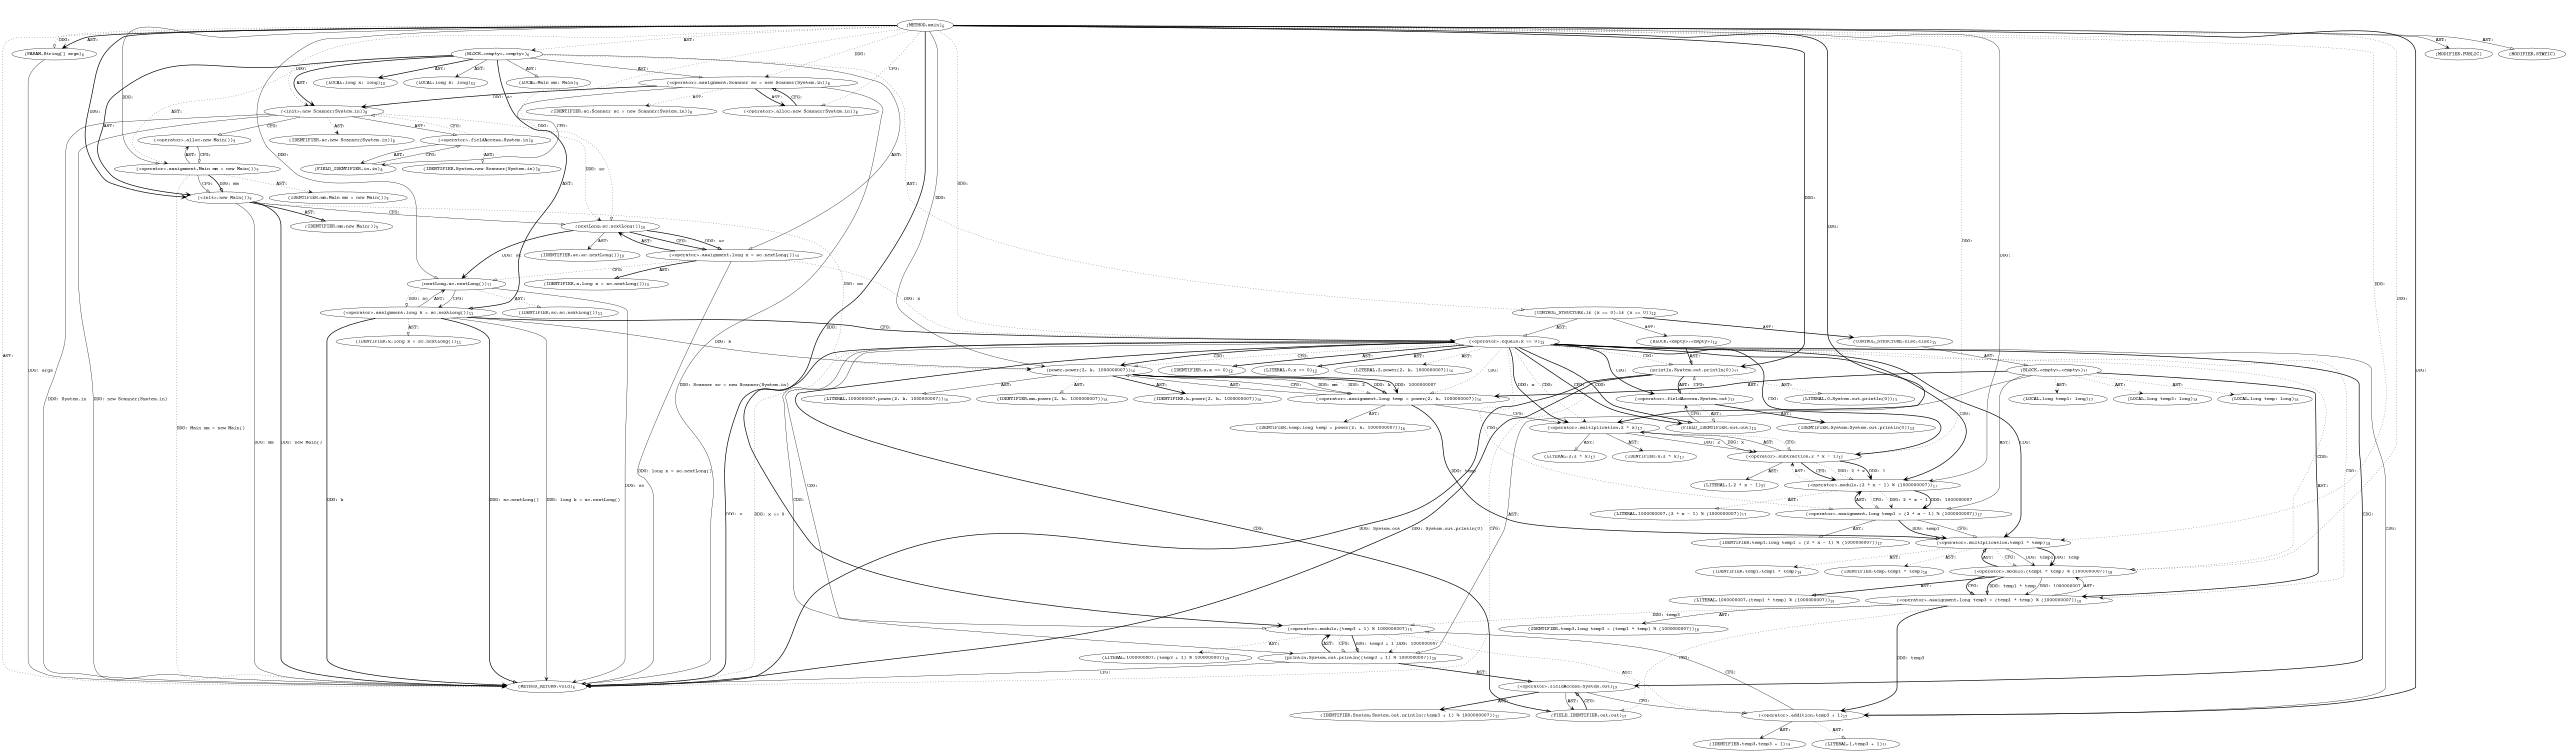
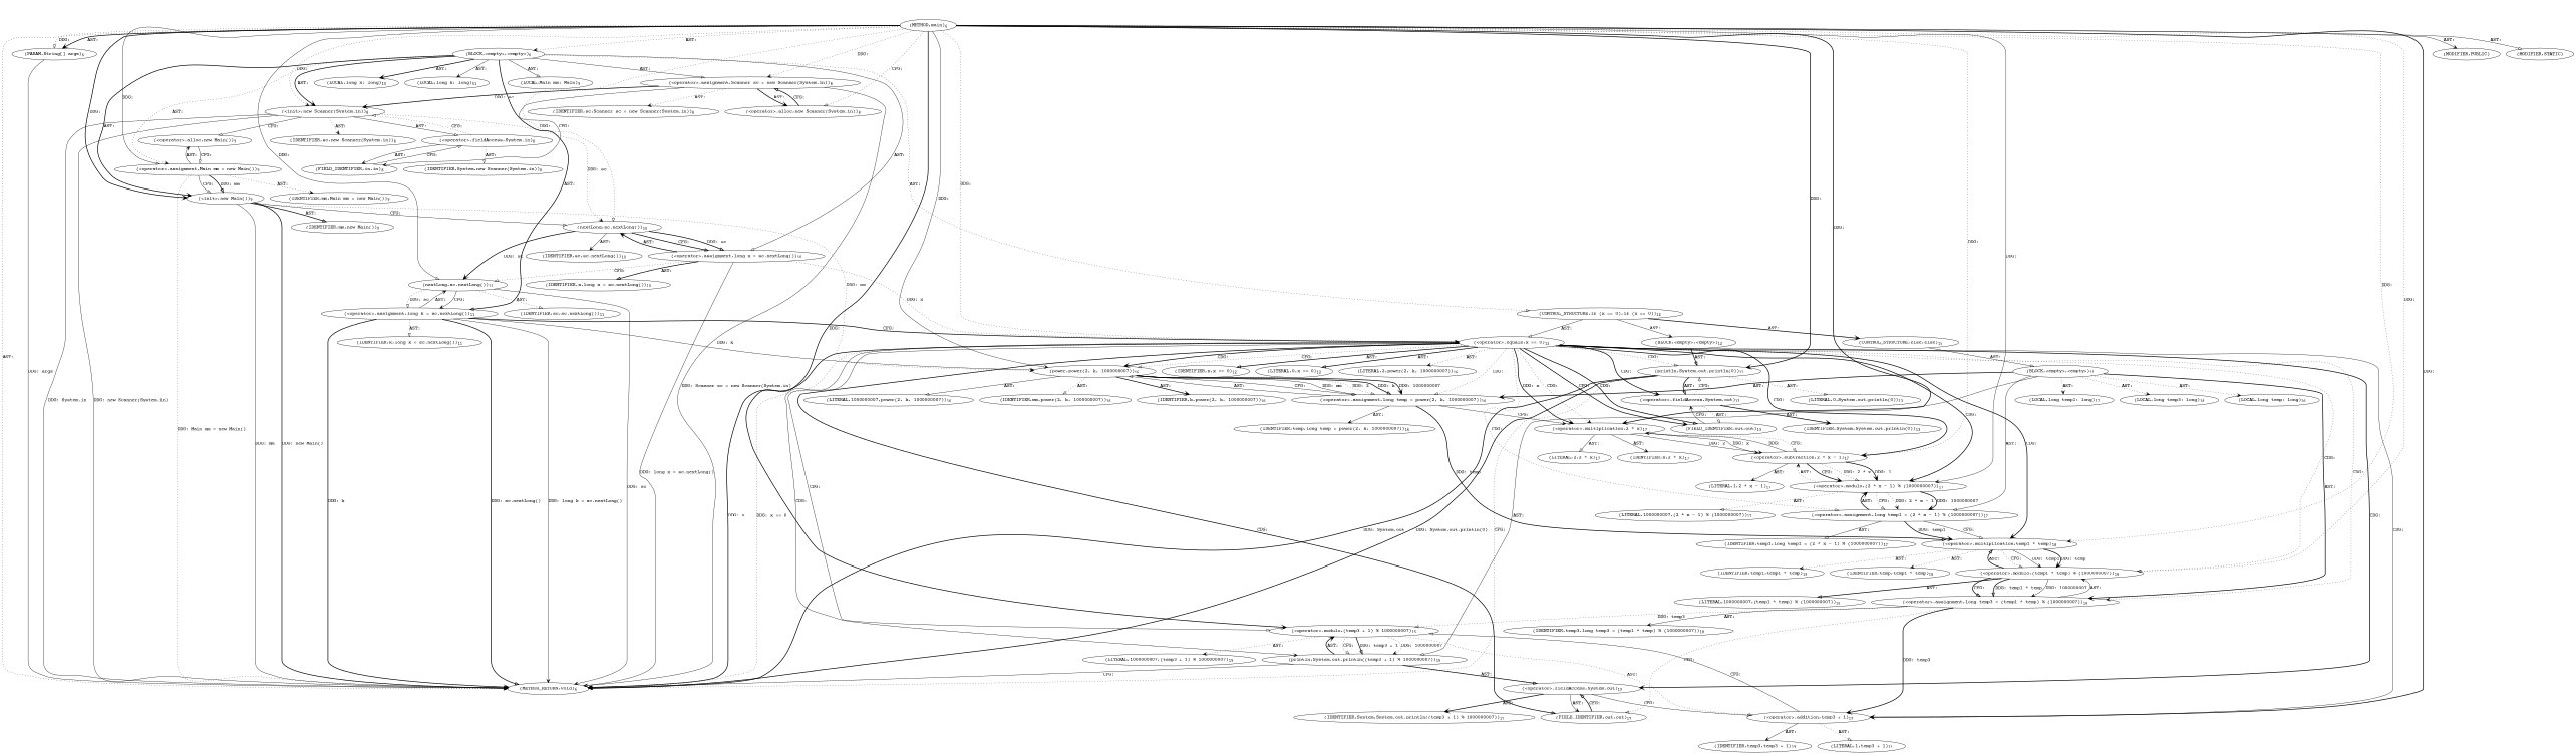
  digraph {
    fontname="Courier Prime"
    node [fontname="Courier Prime"]
    edge [arrowhead=vee fontname="Courier Prime" style=bold]
    n1 [label=<(METHOD,main)<SUB>6</SUB>>]
    n2 [label=<(PARAM,String[] args)<SUB>6</SUB>>]
    n3 [label=<(BLOCK,&lt;empty&gt;,&lt;empty&gt;)<SUB>6</SUB>>]
    n4 [label=<(&lt;operator&gt;.assignment,Scanner sc = new Scanner(System.in))<SUB>8</SUB>>]
    n5 [label=<(&lt;operator&gt;.alloc,new Scanner(System.in))<SUB>8</SUB>>]
    n6 [label=<(&lt;init&gt;,new Scanner(System.in))<SUB>8</SUB>>]
    n7 [label=<(&lt;operator&gt;.assignment,Main mm = new Main())<SUB>9</SUB>>]
    n8 [label=<(&lt;init&gt;,new Main())<SUB>9</SUB>>]
    n9 [label=<(nextLong,sc.nextLong())<SUB>10</SUB>>]
    n10 [label=<(nextLong,sc.nextLong())<SUB>11</SUB>>]
    n11 [label=<(&lt;operator&gt;.equals,x == 0)<SUB>12</SUB>>]
    n12 [label=<(println,System.out.println(0))<SUB>13</SUB>>]
    n13 [label=<(power,power(2, k, 1000000007))<SUB>16</SUB>>]
    n14 [label=<(&lt;operator&gt;.modulo,(2 * x - 1) % (1000000007))<SUB>17</SUB>>]
    n15 [label=<(&lt;operator&gt;.subtraction,2 * x - 1)<SUB>17</SUB>>]
    n16 [label=<(&lt;operator&gt;.multiplication,2 * x)<SUB>17</SUB>>]
    n17 [label=<(&lt;operator&gt;.modulo,(temp1 * temp) % (1000000007))<SUB>18</SUB>>]
    n18 [label=<(&lt;operator&gt;.multiplication,temp1 * temp)<SUB>18</SUB>>]
    n19 [label=<(&lt;operator&gt;.modulo,(temp3 + 1) % 1000000007)<SUB>15</SUB>>]
    n20 [label=<(&lt;operator&gt;.addition,temp3 + 1)<SUB>19</SUB>>]
    n21 [label=<(MODIFIER,PUBLIC)>]
    n22 [label=<(MODIFIER,STATIC)>]
    n23 [label=<(METHOD_RETURN,void)<SUB>6</SUB>>]
    n24 [label=<(LOCAL,Main mm: Main)<SUB>9</SUB>>]
    n25 [label=<(LOCAL,long x: long)<SUB>10</SUB>>]
    n26 [label=<(&lt;operator&gt;.assignment,long x = sc.nextLong())<SUB>10</SUB>>]
    n27 [label=<(LOCAL,long k: long)<SUB>51</SUB>>]
    n28 [label=<(&lt;operator&gt;.assignment,long k = sc.nextLong())<SUB>11</SUB>>]
    n29 [label=<(CONTROL_STRUCTURE,if (x == 0),if (x == 0))<SUB>12</SUB>>]
    n30 [label=<(IDENTIFIER,sc,Scanner sc = new Scanner(System.in))<SUB>8</SUB>>]
    n31 [label=<(FIELD_IDENTIFIER,in,in)<SUB>8</SUB>>]
    n32 [label=<(IDENTIFIER,sc,new Scanner(System.in))<SUB>8</SUB>>]
    n33 [label=<(&lt;operator&gt;.fieldAccess,System.in)<SUB>8</SUB>>]
    n34 [label=<(&lt;operator&gt;.alloc,new Main())<SUB>9</SUB>>]
    n35 [label=<(IDENTIFIER,mm,Main mm = new Main())<SUB>9</SUB>>]
    n36 [label=<(IDENTIFIER,mm,new Main())<SUB>9</SUB>>]
    n37 [label=<(IDENTIFIER,sc,sc.nextLong())<SUB>10</SUB>>]
    n38 [label=<(IDENTIFIER,sc,sc.nextLong())<SUB>11</SUB>>]
    n39 [label=<(IDENTIFIER,x,x == 0)<SUB>12</SUB>>]
    n40 [label=<(LITERAL,0,x == 0)<SUB>12</SUB>>]
    n41 [label=<(&lt;operator&gt;.fieldAccess,System.out)<SUB>13</SUB>>]
    n42 [label=<(FIELD_IDENTIFIER,out,out)<SUB>13</SUB>>]
    n43 [label=<(&lt;operator&gt;.assignment,long temp = power(2, k, 1000000007))<SUB>16</SUB>>]
    n44 [label=<(&lt;operator&gt;.assignment,long temp1 = (2 * x - 1) % (1000000007))<SUB>17</SUB>>]
    n45 [label=<(&lt;operator&gt;.assignment,long temp3 = (temp1 * temp) % (1000000007))<SUB>18</SUB>>]
    n46 [label=<(println,System.out.println((temp3 + 1) % 1000000007))<SUB>19</SUB>>]
    n47 [label=<(&lt;operator&gt;.fieldAccess,System.out)<SUB>19</SUB>>]
    n48 [label=<(FIELD_IDENTIFIER,out,out)<SUB>19</SUB>>]
    n49 [label=<(LITERAL,2,power(2, k, 1000000007))<SUB>16</SUB>>]
    n50 [label=<(LITERAL,0,System.out.println(0))<SUB>13</SUB>>]
    n51 [label=<(IDENTIFIER,mm,power(2, k, 1000000007))<SUB>16</SUB>>]
    n52 [label=<(IDENTIFIER,k,power(2, k, 1000000007))<SUB>16</SUB>>]
    n53 [label=<(LITERAL,1000000007,power(2, k, 1000000007))<SUB>16</SUB>>]
    n54 [label=<(LITERAL,1000000007,(2 * x - 1) % (1000000007))<SUB>17</SUB>>]
-   n55 [label=<(LITERAL,1,2 * x - 1)<SUB>97</SUB>>]
+   n55 [label=<(LITERAL,1,2 * x - 1)<SUB>17</SUB>>]
    n56 [label=<(LITERAL,2,2 * x)<SUB>17</SUB>>]
    n57 [label=<(IDENTIFIER,x,2 * x)<SUB>17</SUB>>]
    n58 [label=<(LITERAL,1000000007,(temp1 * temp) % (1000000007))<SUB>18</SUB>>]
    n59 [label=<(IDENTIFIER,temp1,temp1 * temp)<SUB>18</SUB>>]
    n60 [label=<(IDENTIFIER,temp,temp1 * temp)<SUB>18</SUB>>]
    n61 [label=<(LITERAL,1000000007,(temp3 + 1) % 1000000007)<SUB>19</SUB>>]
    n62 [label=<(IDENTIFIER,temp3,temp3 + 1)<SUB>19</SUB>>]
    n63 [label=<(LITERAL,1,temp3 + 1)<SUB>19</SUB>>]
    n64 [label=<(IDENTIFIER,x,long x = sc.nextLong())<SUB>10</SUB>>]
    n65 [label=<(IDENTIFIER,k,long k = sc.nextLong())<SUB>11</SUB>>]
    n66 [label=<(BLOCK,&lt;empty&gt;,&lt;empty&gt;)<SUB>12</SUB>>]
    n67 [label=<(CONTROL_STRUCTURE,else,else)<SUB>15</SUB>>]
    n68 [label=<(IDENTIFIER,System,new Scanner(System.in))<SUB>8</SUB>>]
    n69 [label=<(BLOCK,&lt;empty&gt;,&lt;empty&gt;)<SUB>15</SUB>>]
    n70 [label=<(IDENTIFIER,System,System.out.println(0))<SUB>13</SUB>>]
    n71 [label=<(IDENTIFIER,temp,long temp = power(2, k, 1000000007))<SUB>16</SUB>>]
    n72 [label=<(IDENTIFIER,temp1,long temp1 = (2 * x - 1) % (1000000007))<SUB>17</SUB>>]
    n73 [label=<(IDENTIFIER,temp3,long temp3 = (temp1 * temp) % (1000000007))<SUB>18</SUB>>]
    n74 [label=<(IDENTIFIER,System,System.out.println((temp3 + 1) % 1000000007))<SUB>19</SUB>>]
    n75 [label=<(LOCAL,long temp: long)<SUB>16</SUB>>]
    n76 [label=<(LOCAL,long temp1: long)<SUB>17</SUB>>]
    n77 [label=<(LOCAL,long temp3: long)<SUB>18</SUB>>]
    n1 -> n2 [label="AST: "]
    n1 -> n2 [arrowhead=onormal label="DDG: " style=dotted]
    n1 -> n3 [label="AST: " style=dotted]
    n1 -> n4 [label="DDG: " style=dotted]
    n1 -> n5 [arrowhead=onormal label="CFG: " style=dotted]
    n1 -> n6 [label="DDG: " style=dotted]
    n1 -> n7 [arrowhead=onormal label="DDG: " style=solid]
    n1 -> n8 [label="DDG: "]
    n1 -> n9 [arrowhead=onormal label="DDG: " style=dotted]
    n1 -> n10 [arrowhead=onormal label="DDG: " style=solid]
    n1 -> n11 [label="DDG: " style=dotted]
    n1 -> n12 [label="DDG: "]
    n1 -> n13 [label="DDG: " style=solid]
    n1 -> n14 [label="DDG: " style=solid]
    n1 -> n15 [arrowhead=onormal label="DDG: " style=dotted]
    n1 -> n16 [label="DDG: "]
    n1 -> n17 [arrowhead=onormal label="DDG: " style=dotted]
    n1 -> n18 [label="DDG: " style=dotted]
    n1 -> n19 [label="DDG: "]
    n1 -> n20 [label="DDG: "]
    n1 -> n21 [label="AST: " style=solid]
    n1 -> n22 [arrowhead=onormal label="AST: " style=solid]
    n1 -> n23 [arrowhead=onormal label="AST: " style=dotted]
    n2 -> n23 [label="DDG: args" style=solid]
    n3 -> n4 [arrowhead=onormal label="AST: " style=solid]
    n3 -> n6 [label="AST: "]
    n3 -> n7 [label="AST: " style=dotted]
    n3 -> n8 [label="AST: "]
    n3 -> n24 [arrowhead=onormal label="AST: " style=solid]
    n3 -> n25 [label="AST: "]
    n3 -> n26 [arrowhead=onormal label="AST: " style=solid]
    n3 -> n27 [label="AST: " style=solid]
    n3 -> n28 [arrowhead=onormal label="AST: "]
    n3 -> n29 [arrowhead=onormal label="AST: " style=dotted]
    n4 -> n5 [label="AST: "]
    n4 -> n6 [label="DDG: sc"]
    n4 -> n23 [label="DDG: Scanner sc = new Scanner(System.in)" style=solid]
    n4 -> n30 [label="AST: " style=dotted]
    n4 -> n31 [label="CFG: " style=solid]
    n5 -> n4 [arrowhead=onormal label="CFG: "]
    n6 -> n9 [label="DDG: sc" style=dotted]
    n6 -> n23 [label="DDG: System.in" style=solid]
    n6 -> n23 [arrowhead=onormal label="DDG: new Scanner(System.in)" style=solid]
    n6 -> n32 [label="AST: " style=dotted]
    n6 -> n33 [arrowhead=onormal label="AST: " style=solid]
    n6 -> n34 [arrowhead=onormal label="CFG: " style=solid]
    n7 -> n8 [arrowhead=onormal label="CFG: " style=solid]
    n7 -> n8 [arrowhead=onormal label="DDG: mm"]
    n7 -> n23 [label="DDG: Main mm = new Main()" style=dotted]
    n7 -> n34 [label="AST: " style=solid]
    n7 -> n35 [label="AST: " style=dotted]
    n8 -> n9 [arrowhead=onormal label="CFG: " style=solid]
    n8 -> n13 [label="DDG: mm" style=dotted]
    n8 -> n23 [label="DDG: mm" style=solid]
    n8 -> n23 [arrowhead=onormal label="DDG: new Main()"]
    n8 -> n36 [arrowhead=onormal label="AST: "]
    n9 -> n10 [label="DDG: sc"]
    n9 -> n26 [arrowhead=onormal label="CFG: "]
    n9 -> n26 [arrowhead=onormal label="DDG: sc"]
    n9 -> n37 [label="AST: " style=solid]
    n10 -> n23 [label="DDG: sc" style=solid]
    n10 -> n28 [label="CFG: " style=solid]
    n10 -> n28 [arrowhead=onormal label="DDG: sc" style=dotted]
    n10 -> n38 [arrowhead=onormal label="AST: " style=dotted]
    n11 -> n12 [arrowhead=onormal label="CDG: " style=dotted]
    n11 -> n13 [arrowhead=onormal label="CFG: " style=dotted]
    n11 -> n13 [label="CDG: "]
    n11 -> n14 [label="CDG: "]
    n11 -> n15 [label="CDG: "]
    n11 -> n16 [label="DDG: x"]
    n11 -> n16 [label="CDG: " style=dotted]
    n11 -> n17 [arrowhead=onormal label="CDG: " style=dotted]
    n11 -> n18 [label="CDG: "]
    n11 -> n19 [arrowhead=onormal label="CDG: " style=solid]
    n11 -> n20 [arrowhead=onormal label="CDG: " style=solid]
    n11 -> n23 [arrowhead=onormal label="DDG: x"]
    n11 -> n23 [label="DDG: x == 0" style=dotted]
    n11 -> n39 [arrowhead=onormal label="AST: "]
    n11 -> n40 [arrowhead=onormal label="AST: "]
    n11 -> n41 [label="CDG: "]
    n11 -> n42 [label="CFG: "]
    n11 -> n42 [arrowhead=onormal label="CDG: "]
    n11 -> n43 [arrowhead=onormal label="CDG: " style=dotted]
    n11 -> n44 [arrowhead=onormal label="CDG: " style=dotted]
    n11 -> n45 [label="CDG: " style=dotted]
    n11 -> n46 [label="CDG: " style=solid]
    n11 -> n47 [label="CDG: "]
    n11 -> n48 [arrowhead=onormal label="CDG: "]
    n11 -> n49 [label="AST: " style=dotted]
    n12 -> n23 [label="CFG: " style=dotted]
    n12 -> n23 [arrowhead=onormal label="DDG: System.out"]
    n12 -> n23 [arrowhead=onormal label="DDG: System.out.println(0)"]
    n12 -> n41 [arrowhead=onormal label="AST: "]
    n12 -> n50 [arrowhead=onormal label="AST: " style=dotted]
    n13 -> n43 [arrowhead=onormal label="CFG: " style=solid]
    n13 -> n43 [arrowhead=onormal label="DDG: mm" style=solid]
    n13 -> n43 [arrowhead=onormal label="DDG: 2" style=dotted]
    n13 -> n43 [arrowhead=onormal label="DDG: k"]
    n13 -> n43 [label="DDG: 1000000007"]
    n13 -> n51 [arrowhead=onormal label="AST: " style=dotted]
    n13 -> n52 [label="AST: "]
    n13 -> n53 [arrowhead=onormal label="AST: " style=solid]
    n14 -> n15 [label="AST: " style=dotted]
    n14 -> n44 [arrowhead=onormal label="CFG: " style=dotted]
    n14 -> n44 [label="DDG: 2 * x - 1" style=dotted]
    n14 -> n44 [label="DDG: 1000000007"]
    n14 -> n54 [arrowhead=onormal label="AST: " style=dotted]
    n15 -> n14 [label="CFG: "]
    n15 -> n14 [arrowhead=onormal label="DDG: 2 * x" style=dotted]
    n15 -> n14 [label="DDG: 1"]
-   n15 -> n16 [label="AST: " style=solid]
+   n15 -> n16 [label="DDG: " style=solid]
    n15 -> n55 [label="AST: " style=solid]
    n16 -> n15 [arrowhead=onormal label="CFG: " style=dotted]
    n16 -> n15 [label="DDG: 2" style=solid]
    n16 -> n15 [label="DDG: x" style=solid]
    n16 -> n56 [arrowhead=onormal label="AST: " style=solid]
    n16 -> n57 [label="AST: " style=solid]
    n17 -> n18 [arrowhead=onormal label="AST: "]
    n17 -> n45 [arrowhead=onormal label="CFG: "]
    n17 -> n45 [arrowhead=onormal label="DDG: temp1 * temp"]
    n17 -> n45 [label="DDG: 1000000007" style=solid]
    n17 -> n58 [arrowhead=onormal label="AST: "]
    n18 -> n17 [arrowhead=onormal label="CFG: " style=dotted]
    n18 -> n17 [label="DDG: temp1" style=solid]
    n18 -> n17 [label="DDG: temp"]
    n18 -> n59 [label="AST: " style=dotted]
    n18 -> n60 [label="AST: " style=dotted]
    n19 -> n20 [arrowhead=onormal label="AST: " style=dotted]
    n19 -> n46 [arrowhead=onormal label="CFG: " style=dotted]
    n19 -> n46 [arrowhead=onormal label="DDG: temp3 + 1"]
    n19 -> n46 [label="DDG: 1000000007" style=dotted]
    n19 -> n61 [label="AST: " style=dotted]
    n20 -> n19 [arrowhead=onormal label="CFG: " style=solid]
    n20 -> n62 [label="AST: " style=solid]
    n20 -> n63 [arrowhead=onormal label="AST: " style=dotted]
    n26 -> n9 [label="AST: "]
    n26 -> n10 [arrowhead=onormal label="CFG: " style=dotted]
    n26 -> n11 [label="DDG: x" style=dotted]
    n26 -> n23 [arrowhead=onormal label="DDG: long x = sc.nextLong()" style=solid]
    n26 -> n64 [arrowhead=onormal label="AST: "]
    n28 -> n10 [label="AST: " style=solid]
    n28 -> n11 [arrowhead=onormal label="CFG: "]
    n28 -> n13 [label="DDG: k" style=solid]
    n28 -> n23 [label="DDG: k"]
    n28 -> n23 [arrowhead=onormal label="DDG: sc.nextLong()"]
    n28 -> n23 [label="DDG: long k = sc.nextLong()" style=solid]
    n28 -> n65 [arrowhead=onormal label="AST: " style=dotted]
    n29 -> n11 [arrowhead=onormal label="AST: " style=solid]
    n29 -> n66 [label="AST: " style=solid]
    n29 -> n67 [label="AST: "]
    n31 -> n33 [arrowhead=onormal label="CFG: " style=solid]
    n33 -> n6 [arrowhead=onormal label="CFG: " style=dotted]
    n33 -> n31 [label="AST: " style=solid]
    n33 -> n68 [arrowhead=onormal label="AST: " style=dotted]
    n34 -> n7 [arrowhead=onormal label="CFG: " style=solid]
    n41 -> n12 [arrowhead=onormal label="CFG: " style=dotted]
    n41 -> n42 [arrowhead=onormal label="AST: " style=dotted]
    n41 -> n70 [label="AST: "]
    n42 -> n41 [label="CFG: " style=solid]
    n43 -> n13 [arrowhead=onormal label="AST: " style=solid]
    n43 -> n16 [label="CFG: " style=solid]
    n43 -> n18 [arrowhead=onormal label="DDG: temp"]
    n43 -> n71 [label="AST: " style=solid]
    n44 -> n14 [label="AST: "]
    n44 -> n18 [arrowhead=onormal label="CFG: " style=solid]
    n44 -> n18 [label="DDG: temp1"]
    n44 -> n72 [arrowhead=onormal label="AST: " style=solid]
    n45 -> n17 [label="AST: " style=solid]
    n45 -> n19 [arrowhead=onormal label="DDG: temp3" style=dotted]
    n45 -> n20 [label="DDG: temp3"]
    n45 -> n48 [arrowhead=onormal label="CFG: " style=dotted]
    n45 -> n73 [label="AST: " style=solid]
    n46 -> n19 [label="AST: "]
    n46 -> n23 [label="CFG: " style=solid]
    n46 -> n47 [arrowhead=onormal label="AST: "]
    n47 -> n20 [arrowhead=onormal label="CFG: " style=solid]
    n47 -> n48 [label="AST: " style=solid]
    n47 -> n74 [label="AST: "]
    n48 -> n47 [arrowhead=onormal label="CFG: "]
    n66 -> n12 [arrowhead=onormal label="AST: "]
    n67 -> n69 [arrowhead=onormal label="AST: " style=solid]
    n69 -> n43 [label="AST: "]
    n69 -> n44 [arrowhead=onormal label="AST: " style=solid]
    n69 -> n45 [label="AST: "]
    n69 -> n46 [arrowhead=onormal label="AST: " style=solid]
    n69 -> n75 [label="AST: " style=dotted]
    n69 -> n76 [label="AST: " style=dotted]
    n69 -> n77 [label="AST: " style=dotted]
  }
